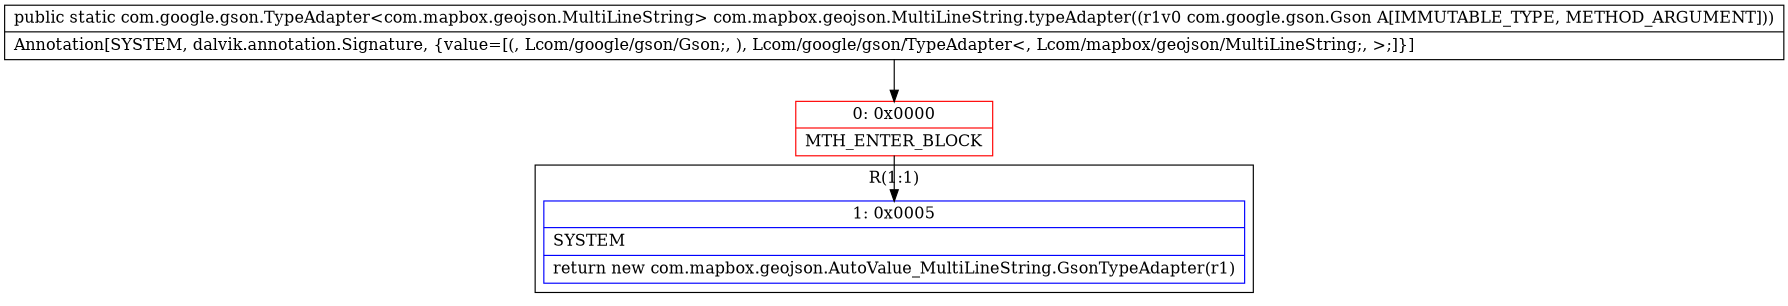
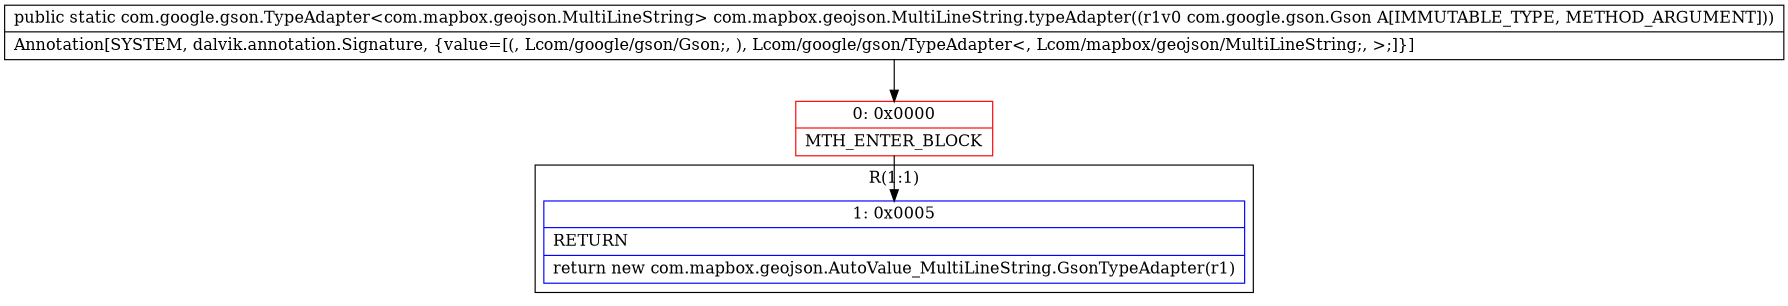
  digraph {
    node [shape=record]
-   n1 [color=blue label="{1\:\ 0x0005|SYSTEM\l|return new com.mapbox.geojson.AutoValue_MultiLineString.GsonTypeAdapter(r1)\l}"]
+   n1 [color=blue label="{1\:\ 0x0005|RETURN\l|return new com.mapbox.geojson.AutoValue_MultiLineString.GsonTypeAdapter(r1)\l}"]
    n2 [color=red label="{0\:\ 0x0000|MTH_ENTER_BLOCK\l}"]
    n3 [label="{public static com.google.gson.TypeAdapter\<com.mapbox.geojson.MultiLineString\> com.mapbox.geojson.MultiLineString.typeAdapter((r1v0 com.google.gson.Gson A[IMMUTABLE_TYPE, METHOD_ARGUMENT]))  | Annotation[SYSTEM, dalvik.annotation.Signature, \{value=[(, Lcom\/google\/gson\/Gson;, ), Lcom\/google\/gson\/TypeAdapter\<, Lcom\/mapbox\/geojson\/MultiLineString;, \>;]\}]\l}"]
    subgraph cluster_1 {
      label="R(1:1)"
      n1
    }
    n2 -> n1
    n3 -> n2
  }
